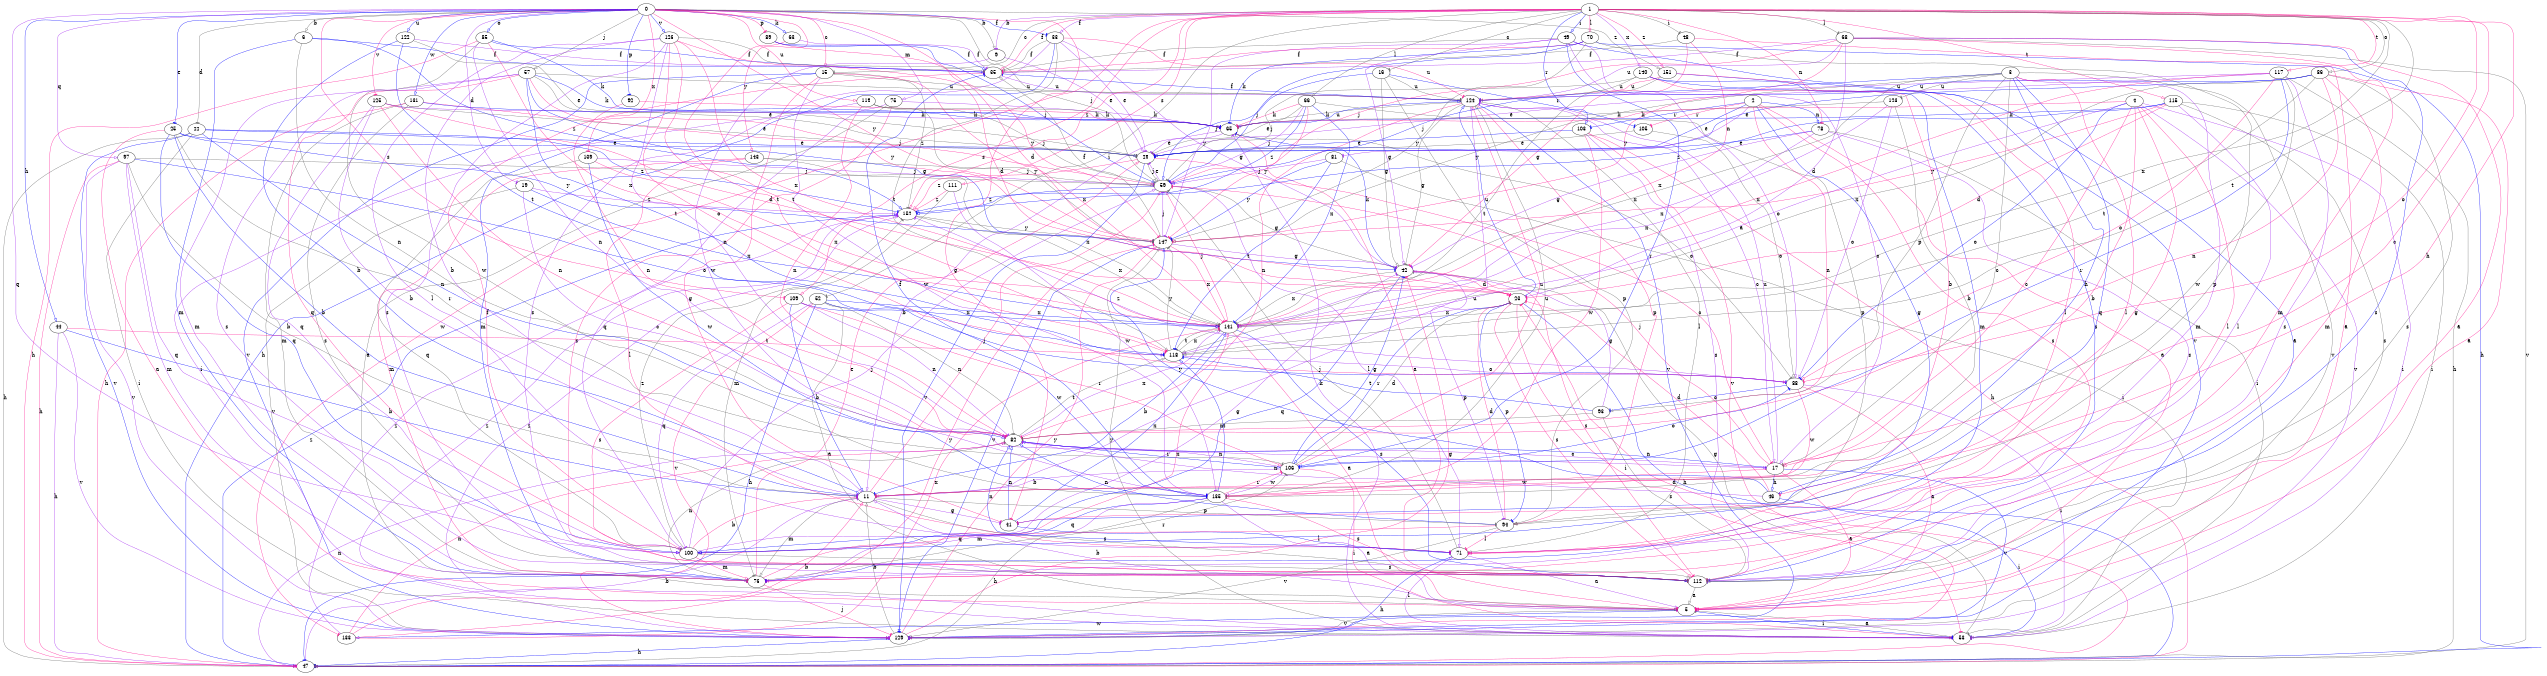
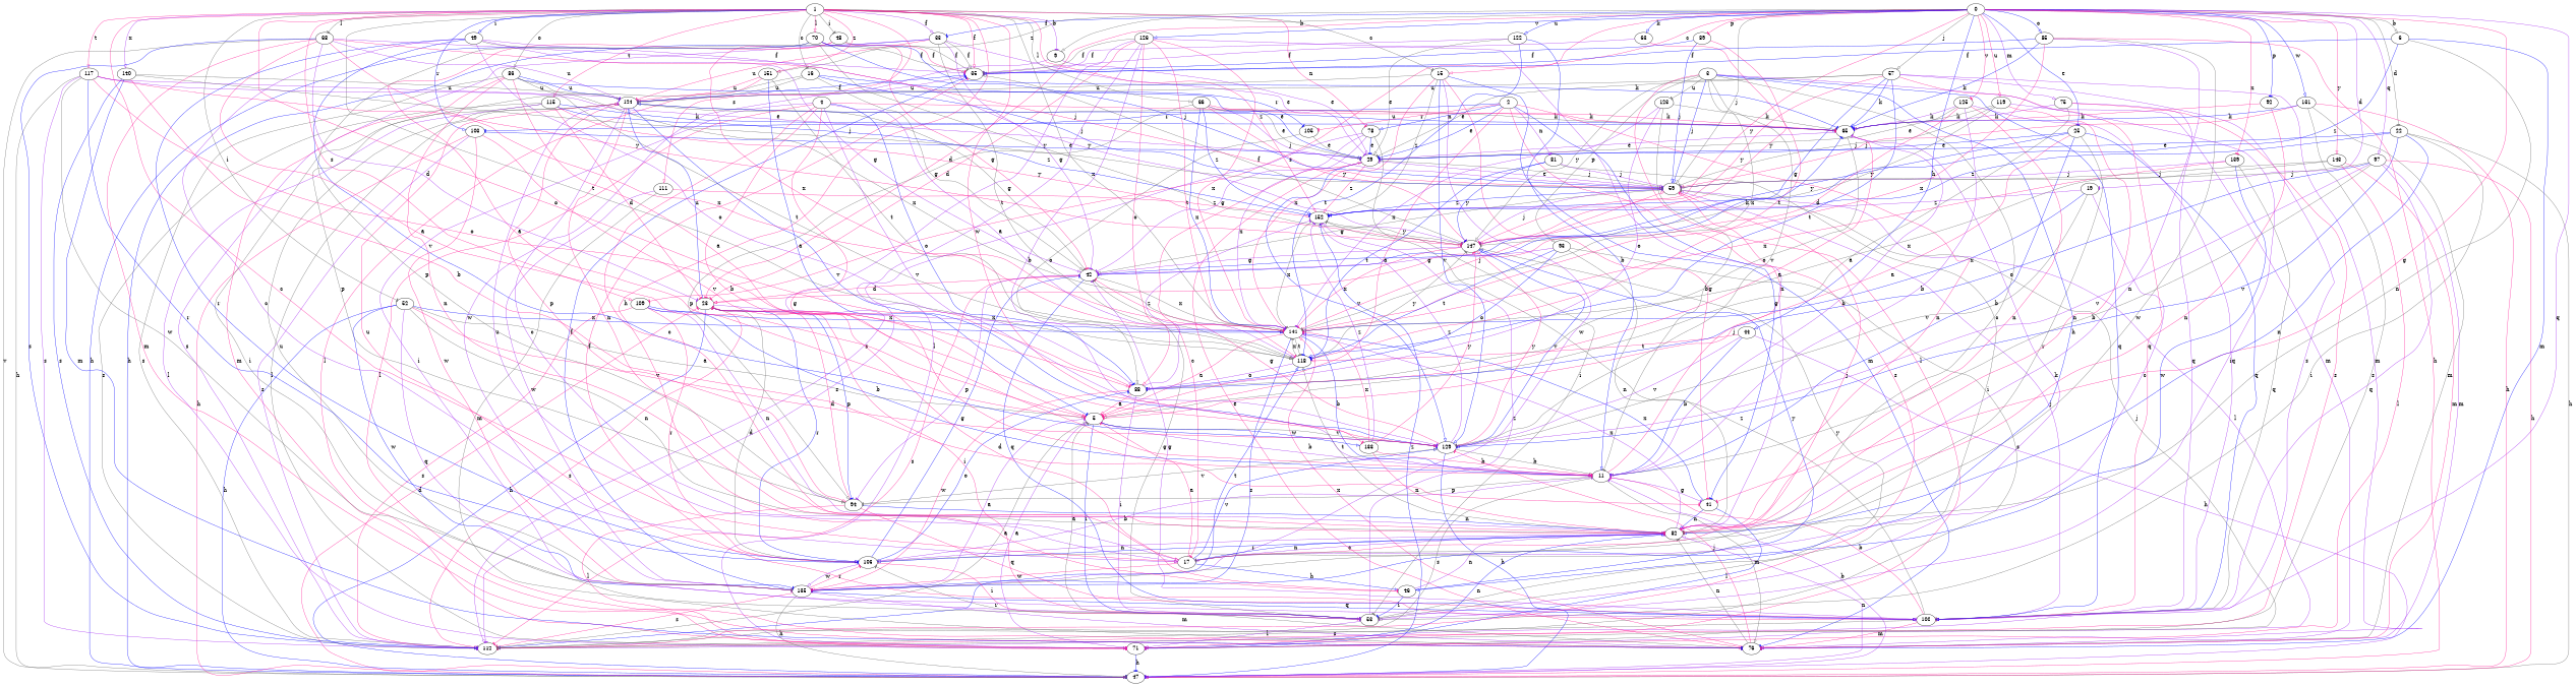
  strict digraph {
    edge [arrowhead=tee color=deeppink]
    0
    6
    9
    15
    19
    22
    23
    25
    33
    41
    44
    57
    59
    63
    75
    85
    89
    92
    97
    100
    109
    119
    122
    125
    126
    131
    139
    143
    147
    151
    35
    152
    82
    76
    29
    135
    141
    129
    124
    17
    53
    47
    112
    94
    106
    5
    11
    118
    42
    71
    65
    88
    1
    16
    46
    48
    49
    52
    66
    68
    70
    78
    86
    103
    111
    115
    117
    133
    140
    105
    2
    81
    3
    93
    123
    4
    0 -> 6 [arrowhead=onormal color=gray40 label=b]
    0 -> 9 [arrowhead=onormal color=gray40 label=b]
    0 -> 15 [arrowhead=onormal label=c]
    0 -> 19 [color=purple label=d]
    0 -> 22 [color=gray40 label=d]
    0 -> 23 [label=d]
    0 -> 25 [color=blue label=e]
    0 -> 33 [color=blue label=f]
    0 -> 41 [label=g]
    0 -> 44 [arrowhead=onormal color=blue label=h]
    0 -> 57 [arrowhead=onormal color=gray40 label=j]
    0 -> 59 [arrowhead=onormal color=gray40 label=j]
    0 -> 63 [arrowhead=onormal color=blue label=k]
    0 -> 75 [arrowhead=onormal color=purple label=m]
    0 -> 85 [arrowhead=onormal color=blue label=o]
    0 -> 89 [label=p]
    0 -> 92 [color=blue label=p]
    0 -> 97 [arrowhead=onormal color=purple label=q]
    0 -> 100 [arrowhead=onormal color=purple label=q]
    0 -> 109 [label=s]
    0 -> 119 [arrowhead=onormal label=u]
    0 -> 122 [arrowhead=onormal color=blue label=u]
    0 -> 125 [label=v]
    0 -> 126 [arrowhead=onormal color=blue label=v]
    0 -> 131 [arrowhead=onormal color=blue label=w]
    0 -> 139 [label=x]
    0 -> 143 [arrowhead=onormal label=y]
    0 -> 147 [label=y]
    0 -> 151 [arrowhead=onormal color=gray40 label=z]
    6 -> 35 [arrowhead=onormal color=blue label=f]
    6 -> 152 [arrowhead=onormal color=blue label=z]
    6 -> 82 [color=gray40 label=n]
    6 -> 76 [color=blue label=m]
    9 -> 29 [arrowhead=onormal color=purple label=e]
    9 -> 135 [color=purple label=w]
    15 -> 41 [label=g]
    15 -> 152 [color=gray40 label=z]
    15 -> 76 [color=blue label=m]
    15 -> 135 [color=purple label=w]
    15 -> 141 [label=x]
    15 -> 129 [arrowhead=onormal color=blue label=v]
    15 -> 124 [arrowhead=onormal color=gray40 label=u]
    19 -> 152 [arrowhead=onormal color=purple label=z]
    19 -> 141 [color=blue label=x]
    19 -> 129 [arrowhead=onormal color=gray40 label=v]
    19 -> 17 [color=purple label=c]
    22 -> 152 [color=blue label=z]
    22 -> 82 [arrowhead=onormal color=blue label=n]
    22 -> 29 [color=blue label=e]
    22 -> 129 [arrowhead=onormal color=blue label=v]
    22 -> 53 [arrowhead=onormal color=gray40 label=i]
    22 -> 47 [arrowhead=onormal color=gray40 label=h]
    23 -> 141 [arrowhead=onormal color=purple label=x]
    23 -> 124 [arrowhead=onormal color=blue label=u]
    23 -> 53 [label=i]
    23 -> 47 [color=blue label=h]
    23 -> 112 [arrowhead=onormal label=s]
    23 -> 94 [color=blue label=p]
    23 -> 106 [arrowhead=onormal color=blue label=r]
    25 -> 100 [arrowhead=onormal color=blue label=q]
    25 -> 147 [color=blue label=y]
    25 -> 29 [arrowhead=onormal color=blue label=e]
    25 -> 106 [color=gray40 label=r]
    25 -> 5 [label=a]
    25 -> 11 [color=blue label=b]
    33 -> 35 [arrowhead=onormal color=gray40 label=f]
    33 -> 29 [color=purple label=e]
    33 -> 124 [label=u]
    33 -> 47 [arrowhead=onormal color=blue label=h]
    33 -> 112 [color=purple label=s]
    33 -> 118 [arrowhead=onormal color=gray40 label=t]
    33 -> 42 [color=purple label=g]
    41 -> 82 [arrowhead=onormal color=blue label=n]
    41 -> 141 [arrowhead=onormal color=blue label=x]
    41 -> 71 [color=blue label=l]
    44 -> 129 [color=purple label=v]
    44 -> 47 [arrowhead=onormal color=purple label=h]
    44 -> 11 [color=blue label=b]
    44 -> 118 [arrowhead=onormal label=t]
    57 -> 100 [label=q]
    57 -> 147 [arrowhead=onormal label=y]
    57 -> 76 [color=purple label=m]
    57 -> 29 [color=gray40 label=e]
    57 -> 124 [color=gray40 label=u]
    57 -> 112 [arrowhead=onormal color=purple label=s]
    57 -> 118 [arrowhead=onormal color=blue label=t]
    57 -> 42 [color=blue label=g]
    57 -> 65 [arrowhead=onormal color=blue label=k]
    59 -> 152 [arrowhead=onormal color=blue label=z]
    59 -> 29 [color=purple label=e]
    59 -> 42 [arrowhead=onormal color=gray40 label=g]
    59 -> 71 [arrowhead=onormal color=purple label=l]
    63 -> 35 [color=purple label=f]
    63 -> 118 [label=t]
    75 -> 100 [arrowhead=onormal color=purple label=q]
    75 -> 112 [label=s]
    75 -> 5 [arrowhead=onormal color=gray40 label=a]
    75 -> 65 [color=purple label=k]
    85 -> 35 [color=blue label=f]
    85 -> 82 [arrowhead=onormal color=purple label=n]
    85 -> 135 [color=gray40 label=w]
    85 -> 141 [label=x]
    85 -> 47 [label=h]
    85 -> 65 [color=blue label=k]
    89 -> 59 [arrowhead=onormal color=blue label=j]
    89 -> 147 [label=y]
    89 -> 35 [arrowhead=onormal color=blue label=f]
    92 -> 82 [label=n]
    92 -> 65 [arrowhead=onormal label=k]
    97 -> 59 [color=gray40 label=j]
    97 -> 100 [arrowhead=onormal color=purple label=q]
    97 -> 76 [arrowhead=onormal color=purple label=m]
    97 -> 129 [color=purple label=v]
    97 -> 47 [arrowhead=onormal label=h]
    97 -> 11 [arrowhead=onormal color=gray40 label=b]
    97 -> 88 [color=blue label=o]
    100 -> 59 [arrowhead=onormal color=purple label=j]
    100 -> 35 [label=f]
    100 -> 152 [color=gray40 label=z]
    100 -> 76 [arrowhead=onormal label=m]
    100 -> 112 [arrowhead=onormal color=gray40 label=s]
    100 -> 11 [label=b]
    100 -> 42 [color=purple label=g]
    109 -> 82 [color=purple label=n]
    109 -> 141 [arrowhead=onormal color=blue label=x]
    109 -> 112 [label=s]
    109 -> 106 [arrowhead=onormal label=r]
    109 -> 11 [arrowhead=onormal color=blue label=b]
    119 -> 59 [color=gray40 label=j]
    119 -> 147 [color=gray40 label=y]
    119 -> 82 [label=n]
    119 -> 53 [color=purple label=i]
    119 -> 65 [arrowhead=onormal color=gray40 label=k]
    122 -> 35 [color=purple label=f]
    122 -> 29 [arrowhead=onormal color=gray40 label=e]
    122 -> 11 [arrowhead=onormal color=blue label=b]
    122 -> 118 [color=blue label=t]
    125 -> 23 [arrowhead=onormal label=d]
    125 -> 100 [arrowhead=onormal color=purple label=q]
    125 -> 82 [arrowhead=onormal label=n]
    125 -> 29 [color=gray40 label=e]
    125 -> 11 [color=purple label=b]
    125 -> 65 [color=purple label=k]
    126 -> 23 [label=d]
    126 -> 35 [color=gray40 label=f]
    126 -> 82 [arrowhead=onormal color=purple label=n]
    126 -> 141 [label=x]
    126 -> 112 [arrowhead=onormal color=purple label=s]
    126 -> 11 [arrowhead=onormal color=purple label=b]
    126 -> 118 [label=t]
    126 -> 71 [color=purple label=l]
    126 -> 88 [arrowhead=onormal label=o]
    131 -> 59 [arrowhead=onormal label=j]
    131 -> 76 [color=gray40 label=m]
    131 -> 47 [arrowhead=onormal label=h]
    131 -> 112 [arrowhead=onormal color=gray40 label=s]
    131 -> 65 [color=blue label=k]
    139 -> 59 [color=purple label=j]
    139 -> 100 [color=gray40 label=q]
    139 -> 135 [color=blue label=w]
    139 -> 141 [arrowhead=onormal label=x]
    143 -> 59 [arrowhead=onormal color=gray40 label=j]
    143 -> 76 [label=m]
    143 -> 141 [arrowhead=onormal color=gray40 label=x]
    143 -> 71 [label=l]
    147 -> 59 [color=purple label=j]
    147 -> 35 [arrowhead=onormal color=gray40 label=f]
    147 -> 141 [label=x]
    147 -> 129 [color=blue label=v]
    147 -> 42 [color=purple label=g]
    151 -> 124 [arrowhead=onormal label=u]
    151 -> 5 [color=blue label=a]
    151 -> 118 [arrowhead=onormal color=gray40 label=t]
    151 -> 71 [label=l]
    35 -> 124 [color=purple label=u]
    152 -> 147 [color=gray40 label=y]
    152 -> 141 [color=gray40 label=x]
    82 -> 141 [arrowhead=onormal color=purple label=x]
    82 -> 17 [arrowhead=onormal color=purple label=c]
    82 -> 106 [arrowhead=onormal color=blue label=r]
    82 -> 118 [arrowhead=onormal color=gray40 label=t]
    76 -> 82 [color=gray40 label=n]
    76 -> 29 [arrowhead=onormal label=e]
    76 -> 141 [arrowhead=onormal label=x]
    76 -> 129 [label=j]
    76 -> 106 [color=gray40 label=r]
    29 -> 59 [arrowhead=onormal color=gray40 label=j]
    29 -> 152 [arrowhead=onormal label=z]
    29 -> 129 [arrowhead=onormal color=blue label=v]
    29 -> 17 [label=c]
    135 -> 100 [arrowhead=onormal color=blue label=q]
    135 -> 35 [color=blue label=f]
    135 -> 76 [color=purple label=m]
    135 -> 124 [arrowhead=onormal color=gray40 label=u]
    135 -> 47 [color=gray40 label=h]
    135 -> 112 [label=s]
    135 -> 106 [label=r]
    135 -> 5 [color=purple label=a]
    135 -> 118 [arrowhead=onormal color=blue label=t]
    141 -> 59 [arrowhead=onormal label=j]
    141 -> 112 [arrowhead=onormal color=blue label=s]
    141 -> 5 [label=a]
    141 -> 11 [color=blue label=b]
    141 -> 118 [color=gray40 label=t]
    129 -> 147 [arrowhead=onormal label=y]
    129 -> 152 [color=purple label=z]
    129 -> 47 [color=blue label=h]
    129 -> 11 [arrowhead=onormal color=gray40 label=b]
    129 -> 42 [label=g]
    124 -> 35 [color=blue label=f]
    124 -> 82 [label=n]
    124 -> 129 [color=blue label=v]
    124 -> 17 [arrowhead=onormal color=purple label=c]
    124 -> 94 [arrowhead=onormal label=p]
    124 -> 42 [color=gray40 label=g]
    124 -> 71 [arrowhead=onormal color=gray40 label=l]
    124 -> 65 [color=gray40 label=k]
    17 -> 59 [label=j]
    17 -> 82 [arrowhead=onormal color=blue label=n]
    17 -> 135 [label=w]
    17 -> 129 [arrowhead=onormal color=blue label=v]
    17 -> 124 [color=purple label=u]
    17 -> 5 [label=a]
    17 -> 46 [arrowhead=onormal color=blue label=h]
    53 -> 147 [arrowhead=onormal color=gray40 label=y]
    53 -> 152 [arrowhead=onormal color=purple label=z]
    53 -> 5 [color=gray40 label=a]
    53 -> 42 [color=gray40 label=g]
    53 -> 71 [arrowhead=onormal color=purple label=l]
    53 -> 65 [color=purple label=k]
    47 -> 23 [label=d]
    47 -> 152 [arrowhead=onormal color=blue label=z]
    47 -> 82 [arrowhead=onormal color=purple label=n]
    47 -> 11 [color=purple label=b]
    112 -> 5 [arrowhead=onormal color=gray40 label=a]
    94 -> 23 [label=d]
    94 -> 100 [arrowhead=onormal label=q]
    94 -> 82 [arrowhead=onormal color=blue label=n]
    94 -> 129 [arrowhead=onormal color=gray40 label=v]
    94 -> 71 [label=l]
    106 -> 23 [color=gray40 label=d]
    106 -> 82 [color=purple label=n]
    106 -> 135 [arrowhead=onormal color=purple label=w]
    106 -> 124 [arrowhead=onormal label=u]
    106 -> 53 [arrowhead=onormal label=i]
    106 -> 11 [color=purple label=b]
    106 -> 42 [color=blue label=g]
    106 -> 88 [color=blue label=o]
    5 -> 129 [arrowhead=onormal color=gray40 label=v]
    5 -> 53 [color=blue label=i]
    5 -> 11 [arrowhead=onormal color=purple label=b]
    5 -> 133 [arrowhead=onormal color=blue label=w]
    11 -> 41 [color=purple label=g]
    11 -> 59 [arrowhead=onormal label=j]
    11 -> 76 [arrowhead=onormal color=gray40 label=m]
-   11 -> 124 [arrowhead=onormal color=purple label=u]
    11 -> 112 [color=gray40 label=s]
    11 -> 94 [color=gray40 label=p]
    118 -> 147 [color=gray40 label=y]
    118 -> 141 [color=gray40 label=x]
    118 -> 88 [arrowhead=onormal color=purple label=o]
    42 -> 23 [arrowhead=onormal label=d]
    42 -> 100 [arrowhead=onormal color=blue label=q]
    42 -> 141 [color=gray40 label=x]
    42 -> 112 [label=s]
    42 -> 94 [color=purple label=p]
    42 -> 65 [color=blue label=k]
    71 -> 59 [color=gray40 label=j]
    71 -> 82 [arrowhead=onormal color=blue label=n]
    71 -> 47 [color=blue label=h]
    71 -> 5 [arrowhead=onormal color=purple label=a]
    65 -> 29 [color=purple label=e]
    65 -> 124 [arrowhead=onormal color=blue label=u]
    65 -> 5 [label=a]
    65 -> 11 [arrowhead=onormal color=purple label=b]
    65 -> 88 [color=gray40 label=o]
    88 -> 152 [color=purple label=z]
    88 -> 135 [arrowhead=onormal label=w]
    88 -> 53 [arrowhead=onormal color=purple label=i]
    88 -> 5 [arrowhead=onormal label=a]
    1 -> 9 [color=purple label=b]
    1 -> 15 [color=gray40 label=c]
    1 -> 33 [arrowhead=onormal color=purple label=f]
    1 -> 109 [arrowhead=onormal label=s]
    1 -> 151 [arrowhead=onormal label=z]
    1 -> 35 [arrowhead=onormal label=f]
    1 -> 152 [arrowhead=onormal label=z]
    1 -> 141 [color=gray40 label=x]
    1 -> 17 [arrowhead=onormal label=c]
    1 -> 118 [arrowhead=onormal color=gray40 label=t]
    1 -> 88 [label=o]
    1 -> 16 [color=gray40 label=c]
    1 -> 46 [label=h]
    1 -> 48 [color=gray40 label=i]
    1 -> 49 [arrowhead=onormal color=blue label=i]
    1 -> 52 [color=gray40 label=i]
    1 -> 66 [arrowhead=onormal color=gray40 label=l]
    1 -> 68 [color=gray40 label=l]
    1 -> 70 [arrowhead=onormal label=l]
    1 -> 78 [label=n]
    1 -> 86 [arrowhead=onormal color=gray40 label=o]
    1 -> 103 [arrowhead=onormal color=blue label=r]
    1 -> 111 [arrowhead=onormal label=s]
    1 -> 115 [arrowhead=onormal label=t]
    1 -> 117 [arrowhead=onormal label=t]
    1 -> 133 [label=w]
    1 -> 140 [arrowhead=onormal color=purple label=x]
    16 -> 59 [arrowhead=onormal color=blue label=j]
    16 -> 124 [color=gray40 label=u]
    16 -> 94 [arrowhead=onormal color=gray40 label=p]
    16 -> 42 [arrowhead=onormal color=gray40 label=g]
    16 -> 105 [color=blue label=r]
    46 -> 23 [label=d]
    46 -> 147 [arrowhead=onormal color=blue label=y]
    46 -> 82 [color=purple label=n]
    46 -> 53 [color=blue label=i]
    48 -> 35 [color=gray40 label=f]
    48 -> 141 [arrowhead=onormal label=x]
    48 -> 5 [arrowhead=onormal label=a]
    48 -> 42 [label=g]
    49 -> 147 [color=purple label=y]
    49 -> 35 [arrowhead=onormal color=gray40 label=f]
    49 -> 129 [color=blue label=v]
    49 -> 17 [arrowhead=onormal color=purple label=c]
    49 -> 106 [arrowhead=onormal color=blue label=r]
    49 -> 42 [arrowhead=onormal color=purple label=g]
    49 -> 88 [arrowhead=onormal color=purple label=o]
    52 -> 100 [color=purple label=q]
    52 -> 82 [color=gray40 label=n]
    52 -> 135 [color=blue label=w]
    52 -> 141 [arrowhead=onormal color=blue label=x]
    52 -> 129 [arrowhead=onormal label=v]
    52 -> 47 [color=blue label=h]
    52 -> 5 [arrowhead=onormal color=gray40 label=a]
    66 -> 59 [color=purple label=j]
    66 -> 147 [label=y]
    66 -> 152 [arrowhead=onormal color=blue label=z]
    66 -> 29 [color=gray40 label=e]
    66 -> 141 [color=blue label=x]
    66 -> 94 [arrowhead=onormal color=gray40 label=p]
    66 -> 65 [label=k]
    68 -> 23 [color=purple label=d]
    68 -> 59 [arrowhead=onormal label=j]
    68 -> 147 [arrowhead=onormal label=y]
    68 -> 35 [color=purple label=f]
    68 -> 76 [arrowhead=onormal label=m]
    68 -> 124 [color=purple label=u]
    68 -> 47 [color=gray40 label=v]
    68 -> 112 [color=blue label=s]
    68 -> 5 [label=a]
    70 -> 59 [color=blue label=j]
    70 -> 147 [color=gray40 label=y]
    70 -> 35 [label=f]
    70 -> 47 [arrowhead=onormal color=blue label=h]
    70 -> 94 [arrowhead=onormal color=gray40 label=p]
    70 -> 65 [color=blue label=k]
    78 -> 29 [color=blue label=e]
    78 -> 141 [color=purple label=x]
    78 -> 53 [color=gray40 label=i]
    78 -> 112 [color=purple label=s]
    78 -> 42 [color=purple label=g]
    86 -> 82 [label=n]
    86 -> 76 [label=m]
    86 -> 29 [arrowhead=onormal color=blue label=e]
    86 -> 141 [arrowhead=onormal color=gray40 label=x]
    86 -> 124 [color=blue label=u]
    86 -> 112 [color=gray40 label=s]
    86 -> 5 [arrowhead=onormal label=a]
    86 -> 118 [arrowhead=onormal color=gray40 label=t]
    103 -> 29 [color=blue label=e]
    103 -> 135 [label=w]
    103 -> 129 [arrowhead=onormal label=v]
    103 -> 47 [arrowhead=onormal label=h]
    103 -> 112 [arrowhead=onormal color=purple label=s]
    111 -> 152 [arrowhead=onormal label=z]
    111 -> 76 [color=gray40 label=m]
    111 -> 135 [color=purple label=w]
    115 -> 23 [label=d]
    115 -> 147 [label=y]
    115 -> 152 [color=blue label=z]
    115 -> 53 [color=gray40 label=i]
    115 -> 112 [arrowhead=onormal color=gray40 label=s]
    115 -> 71 [arrowhead=onormal color=purple label=l]
    115 -> 65 [arrowhead=onormal color=blue label=k]
    117 -> 29 [color=purple label=e]
    117 -> 135 [color=gray40 label=w]
    117 -> 141 [label=x]
    117 -> 124 [color=purple label=u]
    117 -> 47 [arrowhead=onormal color=gray40 label=h]
    117 -> 112 [color=purple label=s]
    117 -> 106 [color=blue label=r]
    117 -> 88 [arrowhead=onormal label=o]
    133 -> 147 [label=y]
    133 -> 152 [color=purple label=z]
    133 -> 82 [arrowhead=onormal label=n]
    133 -> 141 [label=x]
    133 -> 11 [arrowhead=onormal label=b]
    140 -> 59 [color=gray40 label=j]
    140 -> 76 [color=blue label=m]
    140 -> 124 [arrowhead=onormal color=gray40 label=u]
    140 -> 112 [arrowhead=onormal color=blue label=s]
    140 -> 11 [arrowhead=onormal label=b]
    105 -> 29 [arrowhead=onormal color=gray40 label=e]
    105 -> 88 [arrowhead=onormal color=gray40 label=o]
    2 -> 41 [color=blue label=g]
    2 -> 82 [label=n]
    2 -> 29 [color=blue label=e]
    2 -> 112 [label=s]
    2 -> 5 [arrowhead=onormal label=a]
    2 -> 78 [arrowhead=onormal color=blue label=n]
    2 -> 103 [color=blue label=r]
    2 -> 105 [label=r]
    2 -> 81 [color=purple label=n]
    81 -> 59 [arrowhead=onormal color=purple label=j]
    81 -> 147 [color=blue label=y]
    81 -> 53 [color=gray40 label=i]
    81 -> 118 [color=blue label=t]
    3 -> 59 [arrowhead=onormal color=blue label=j]
    3 -> 100 [arrowhead=onormal color=blue label=q]
    3 -> 147 [arrowhead=onormal color=gray40 label=y]
    3 -> 76 [arrowhead=onormal color=purple label=m]
    3 -> 141 [color=gray40 label=x]
    3 -> 129 [color=gray40 label=v]
    3 -> 17 [color=gray40 label=c]
    3 -> 71 [arrowhead=onormal label=l]
    3 -> 46 [arrowhead=onormal color=blue label=h]
    3 -> 93 [arrowhead=onormal color=gray40 label=p]
    3 -> 123 [color=gray40 label=u]
    93 -> 82 [color=gray40 label=n]
    93 -> 112 [color=gray40 label=s]
    93 -> 118 [color=blue label=t]
    93 -> 42 [arrowhead=onormal color=purple label=g]
-   88 -> 93 [color=blue label=o]
+   93 -> 88 [color=blue label=o]
    123 -> 141 [color=purple label=x]
    123 -> 11 [color=gray40 label=b]
    123 -> 65 [color=gray40 label=k]
    123 -> 88 [arrowhead=onormal color=purple label=o]
    4 -> 41 [label=g]
    4 -> 129 [color=purple label=v]
    4 -> 17 [arrowhead=onormal label=c]
    4 -> 53 [color=purple label=i]
    4 -> 11 [label=b]
    4 -> 118 [arrowhead=onormal color=purple label=a]
    4 -> 71 [arrowhead=onormal label=l]
    4 -> 65 [label=k]
    4 -> 88 [color=blue label=o]
  }
